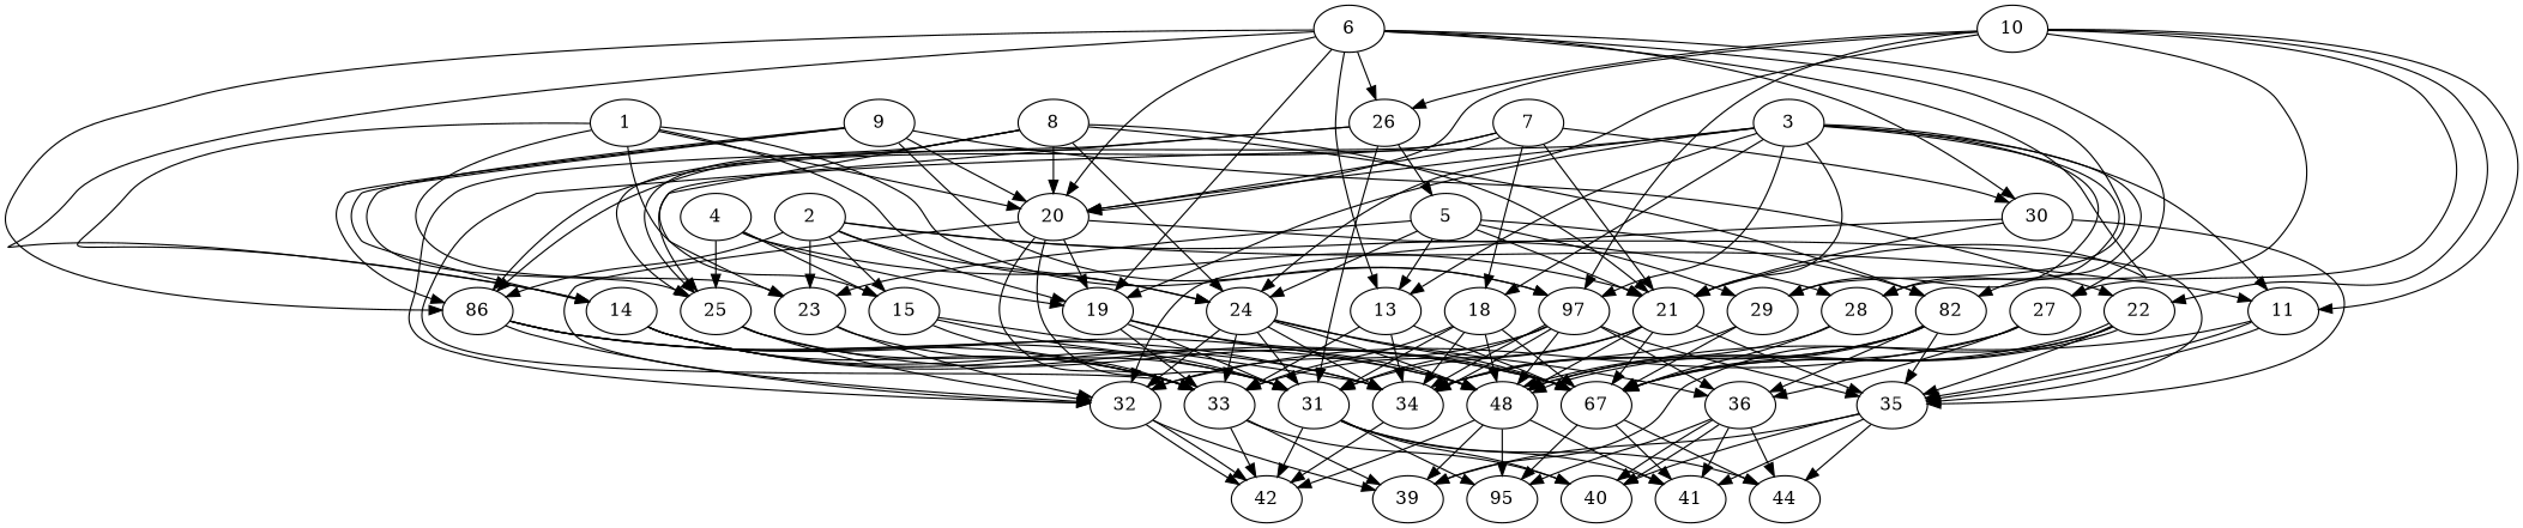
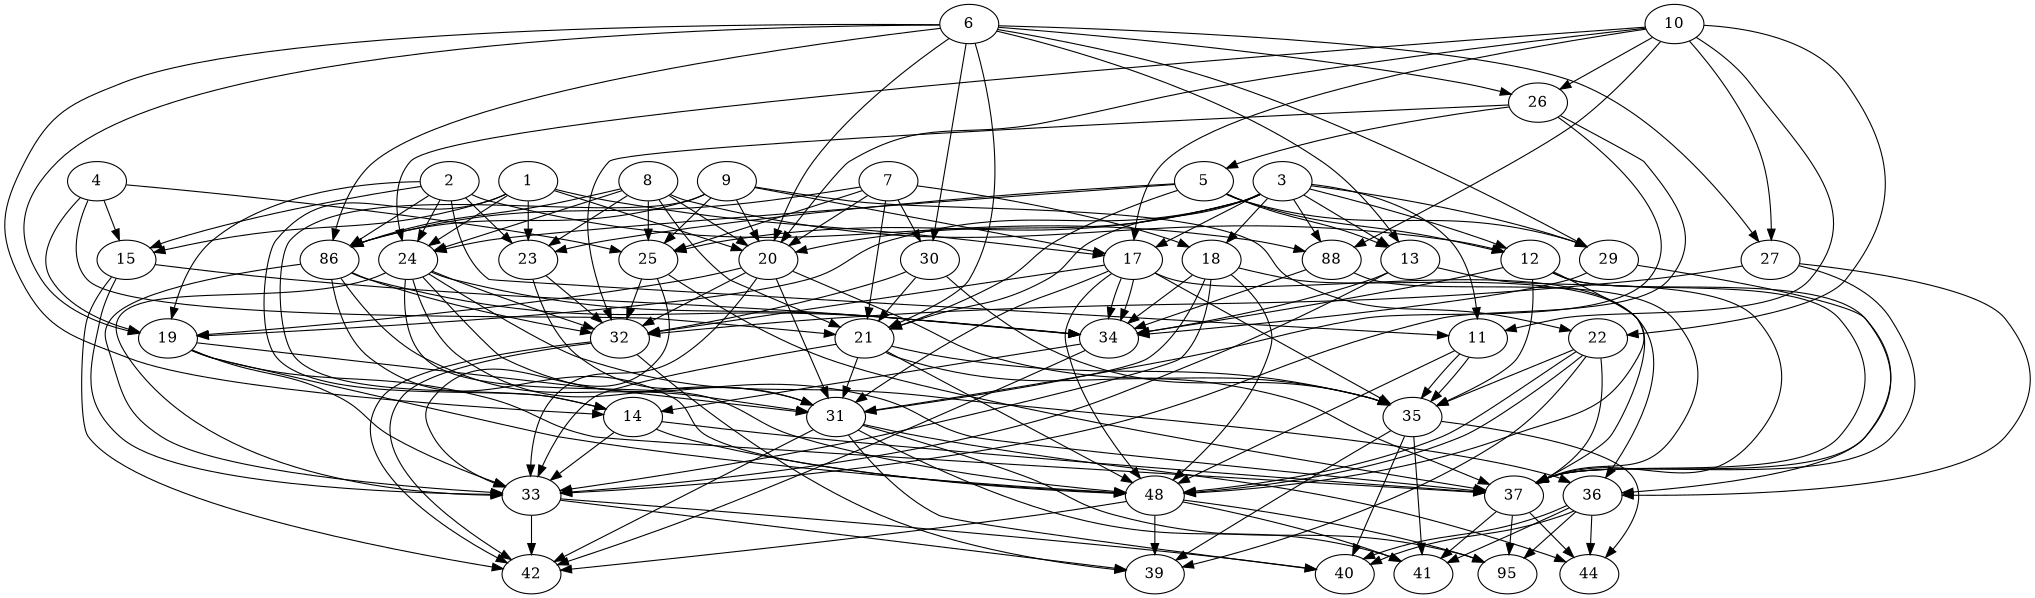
  digraph {
    node [alpha=0.01]
    1 [alpha=0.10 expect_size=21226496]
    14 [alpha=0.00 expect_size=45033472]
    15 [alpha=0.06 expect_size=12506112]
-   17 [expect_size=42725376 label=97]
+   17 [expect_size=42725376]
    20 [alpha=0.09 expect_size=17181696]
    23 [alpha=0.15 expect_size=15518720]
    24 [alpha=0.16 expect_size=43749376]
    n8 [alpha=0.11 expect_size=19123200 label=48]
    34 [alpha=0.17 expect_size=20303872]
-   37 [alpha=0.11 expect_size=24608768 label=67]
+   37 [alpha=0.11 expect_size=24608768]
    33 [alpha=0.07 expect_size=32714752]
    31 [alpha=0.12 expect_size=9249792]
    35 [alpha=0.09 expect_size=11671552]
    36 [alpha=0.02 expect_size=36016128]
    32 [alpha=0.14 expect_size=20691968]
    19 [alpha=0.00 expect_size=32713728]
    41 [alpha=0.13 expect_size=9625600]
    39 [expect_size=20580352]
    42 [alpha=0.14 expect_size=37851136]
    n20 [alpha=0.18 expect_size=33579008 label=95]
    44 [alpha=0.00 expect_size=41383936]
    40 [alpha=0.17 expect_size=5755904]
    2 [alpha=0.18 expect_size=16239616]
    11 [alpha=0.04 expect_size=10902528]
    n25 [alpha=0.18 expect_size=6207488 label=86]
-   28 [expect_size=7670784]
+   28 [expect_size=7670784 label=88]
    21 [alpha=0.05 expect_size=6023168]
    3 [alpha=0.07 expect_size=27415552]
-   12 [alpha=0.20 expect_size=33797120 label=82]
+   12 [alpha=0.20 expect_size=33797120]
    13 [alpha=0.12 expect_size=29523968]
    18 [alpha=0.11 expect_size=29344768]
    25 [alpha=0.10 expect_size=44164096]
    29 [alpha=0.14 expect_size=33501184]
    4 [alpha=0.06 expect_size=33453056]
    5 [alpha=0.17 expect_size=34442240]
    26 [alpha=0.15 expect_size=11233280]
    6 [alpha=0.15 expect_size=30885888]
    27 [alpha=0.18 expect_size=6127616]
    30 [alpha=0.02 expect_size=34576384]
    7 [alpha=0.14 expect_size=46915584]
    8 [expect_size=6262784]
    9 [alpha=0.13 expect_size=29204480]
    22 [alpha=0.05 expect_size=15613952]
    10 [alpha=0.15 expect_size=40218624]
    1 -> 14
    1 -> 15
    1 -> 17
    1 -> 20
    1 -> 23
    1 -> 24
    14 -> n8
-   14 -> 34
+   34 -> 14
    14 -> 37
    14 -> 33
    15 -> 34
    15 -> 33
-   15 -> 31
+   15 -> 42
    17 -> n8
    17 -> 34
    17 -> 34
    17 -> 31
    17 -> 35
    17 -> 36
    17 -> 32
    20 -> 33
    20 -> 31
    20 -> 35
    20 -> 32
    20 -> 19
    23 -> 31
    23 -> 32
    24 -> n8
    24 -> 34
    24 -> 37
    24 -> 33
    24 -> 31
    24 -> 36
    24 -> 32
    n8 -> 41
    n8 -> 39
    n8 -> 42
    n8 -> n20
    34 -> 42
    37 -> 41
    37 -> n20
    37 -> 44
    33 -> 39
    33 -> 42
    33 -> 40
    31 -> 41
    31 -> 42
    31 -> n20
    31 -> 44
    31 -> 40
    35 -> 41
    35 -> 39
    35 -> 44
    35 -> 40
    36 -> 41
    36 -> n20
    36 -> 44
    36 -> 40
    36 -> 40
    32 -> 39
    32 -> 42
    32 -> 42
    19 -> n8
    19 -> 37
    19 -> 33
    19 -> 31
    2 -> 15
    2 -> 23
    2 -> 24
    2 -> 19
    2 -> 11
    2 -> n25
    2 -> 28
    11 -> n8
    11 -> 35
    11 -> 35
    n25 -> n8
    n25 -> 34
    n25 -> 33
    n25 -> 31
    n25 -> 32
    28 -> 34
    28 -> 37
    21 -> n8
    21 -> 37
    21 -> 33
    21 -> 31
    21 -> 35
    3 -> 17
    3 -> 20
    3 -> 19
    3 -> 11
    3 -> 28
    3 -> 21
    3 -> 12
    3 -> 13
    3 -> 18
    3 -> 25
    3 -> 29
    12 -> n8
    12 -> 34
    12 -> 37
    12 -> 35
    12 -> 36
    13 -> 34
    13 -> 37
    13 -> 33
    18 -> n8
    18 -> 34
    18 -> 37
    18 -> 33
    18 -> 31
    25 -> 37
    25 -> 33
    25 -> 32
    29 -> 34
    29 -> 37
    4 -> 15
    4 -> 19
    4 -> 21
    4 -> 25
    5 -> 23
    5 -> 24
    5 -> 21
    5 -> 12
    5 -> 13
    5 -> 29
    26 -> 33
    26 -> 31
    26 -> 32
    26 -> 5
    6 -> 14
    6 -> 20
    6 -> 19
    6 -> n25
    6 -> 21
    6 -> 13
    6 -> 29
    6 -> 26
    6 -> 27
    6 -> 30
    27 -> 37
    27 -> 36
    27 -> 32
    30 -> 35
    30 -> 32
    30 -> 21
    7 -> 20
    7 -> n25
    7 -> 21
    7 -> 18
    7 -> 25
    7 -> 30
    8 -> 20
    8 -> 23
    8 -> 24
    8 -> n25
    8 -> 21
    8 -> 12
    8 -> 25
    9 -> 14
    9 -> 17
    9 -> 20
    9 -> n25
    9 -> 25
    9 -> 22
    22 -> n8
    22 -> n8
    22 -> 37
    22 -> 35
    22 -> 39
    10 -> 17
    10 -> 20
    10 -> 24
    10 -> 11
    10 -> 28
    10 -> 26
    10 -> 27
    10 -> 22
  }
